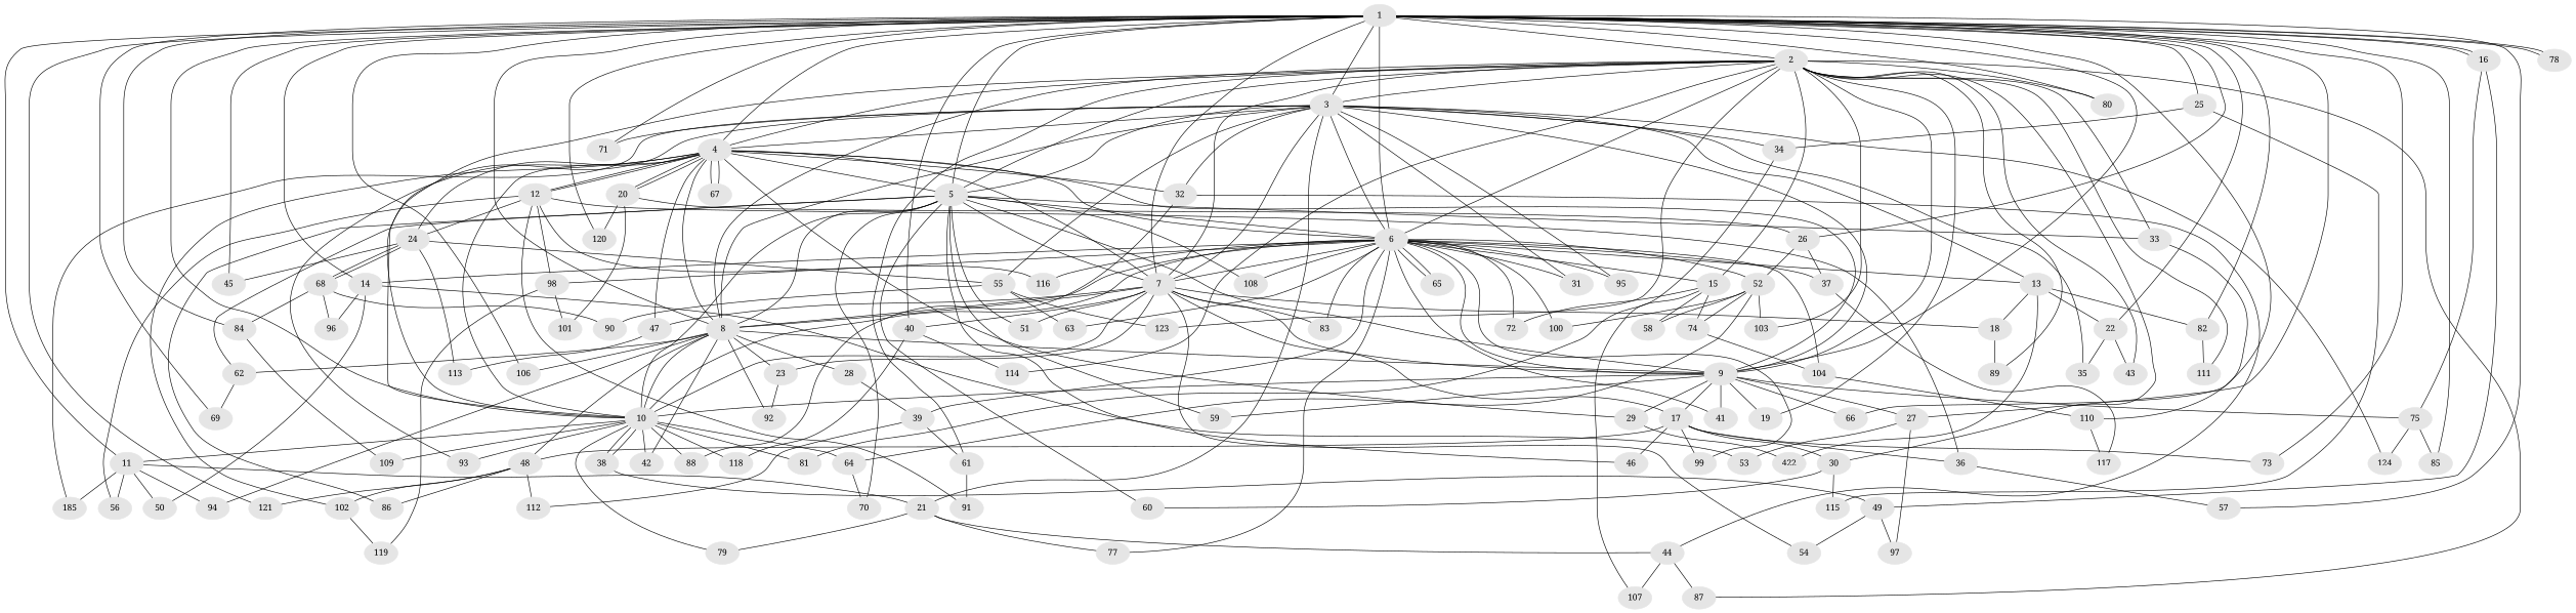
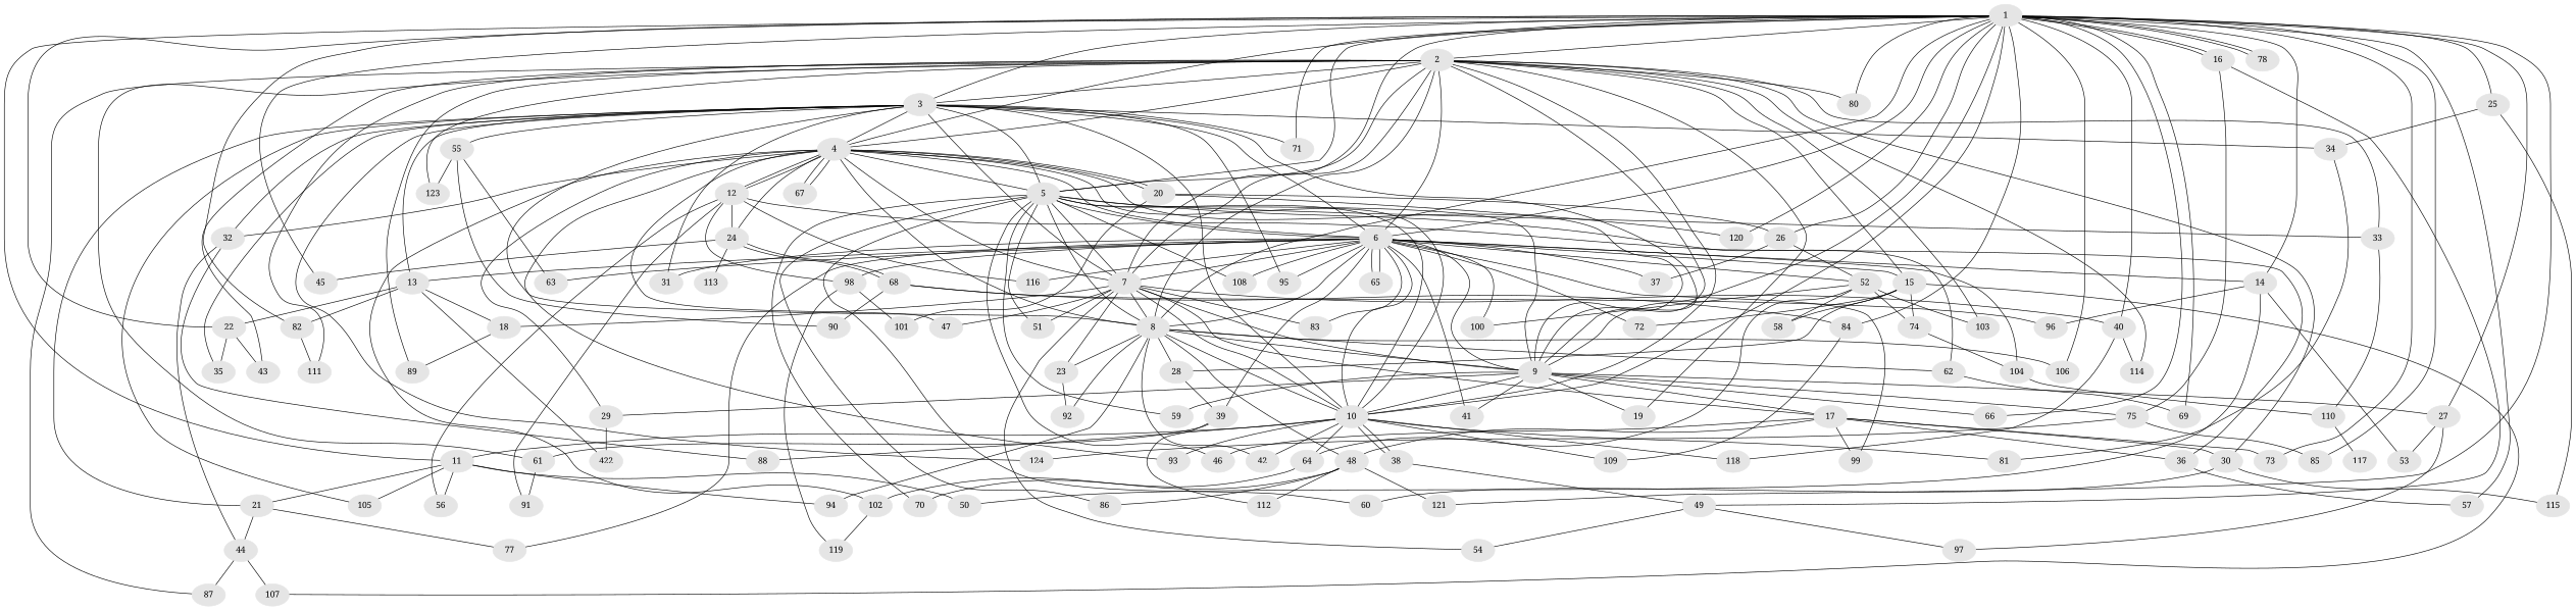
  graph {
    fontname="Noto Serif"
    node [color=gray90 fontname="Noto Serif" style=filled]
    edge [fontname="Noto Serif"]
    1
    2
    3
    4
    5
    6
    7
    8
    9
    10
    11
    14
    16
    22
    25
    26
    27
    40
    45
    57
    66
    69
    71
    73
    78
    80
    82
    84
    85
    106
    120
    121
    15
    19
    30
    33
    43
    61
    87
    89
    103
    111
    114
    123
    13
    21
    31
    32
    34
    35
    55
    95
-   105 [label=185]
+   105
    124
    12
    20
    24
    29
    47
    67
    93
    102
    46
    51
    59
    60
    62
    70
    86
    108
    37
    39
    41
    52
    63
    65
    72
    77
    83
    98
    99
    100
    104
    116
    17
    18
    23
    54
    28
    42
    48
    92
    94
    75
    38
    64
-   79
    81
    88
    109
    118
    50
    56
    53
    96
    49
    115
    97
    58
    74
    107
    110
    91
    n114 [label=422]
    44
    90
    36
    101
    68
    113
    119
    117
    112
    1 -- 2
    1 -- 3
    1 -- 4
    1 -- 5
    1 -- 6
    1 -- 7
    1 -- 8
    1 -- 9
    1 -- 10
    1 -- 11
    1 -- 14
    1 -- 16
    1 -- 16
    1 -- 22
    1 -- 25
    1 -- 26
    1 -- 27
    1 -- 40
    1 -- 45
    1 -- 57
    1 -- 66
    1 -- 69
    1 -- 71
    1 -- 73
    1 -- 78
    1 -- 78
    1 -- 80
    1 -- 82
    1 -- 84
    1 -- 85
    1 -- 106
    1 -- 120
    1 -- 121
    2 -- 3
    2 -- 4
    2 -- 5
    2 -- 6
    2 -- 7
    2 -- 8
    2 -- 9
    2 -- 10
    2 -- 80
    2 -- 15
    2 -- 19
    2 -- 30
    2 -- 33
    2 -- 43
    2 -- 61
    2 -- 87
    2 -- 89
    2 -- 103
    2 -- 111
    2 -- 114
    2 -- 123
    3 -- 4
    3 -- 5
    3 -- 6
    3 -- 7
    3 -- 8
    3 -- 9
    3 -- 10
    3 -- 71
    3 -- 13
    3 -- 21
    3 -- 31
    3 -- 32
    3 -- 34
    3 -- 35
    3 -- 55
    3 -- 95
    3 -- 105
    3 -- 124
    4 -- 5
    4 -- 6
    4 -- 7
    4 -- 8
    4 -- 9
    4 -- 10
    4 -- 32
    4 -- 12
    4 -- 12
    4 -- 20
    4 -- 20
    4 -- 24
    4 -- 29
    4 -- 47
    4 -- 67
    4 -- 67
    4 -- 93
    4 -- 102
    5 -- 6
    5 -- 7
    5 -- 8
    5 -- 9
    5 -- 10
    5 -- 33
    5 -- 46
    5 -- 51
    5 -- 59
    5 -- 60
    5 -- 62
    5 -- 70
    5 -- 86
    5 -- 108
    6 -- 7
    6 -- 8
    6 -- 9
    6 -- 10
    6 -- 14
    6 -- 15
    6 -- 13
    6 -- 31
    6 -- 95
    6 -- 108
    6 -- 37
    6 -- 39
    6 -- 41
    6 -- 52
    6 -- 63
    6 -- 65
    6 -- 65
    6 -- 72
    6 -- 77
    6 -- 83
    6 -- 98
    6 -- 99
    6 -- 100
    6 -- 104
    6 -- 116
    7 -- 8
    7 -- 9
    7 -- 10
    7 -- 40
    7 -- 47
    7 -- 51
    7 -- 83
    7 -- 17
    7 -- 18
    7 -- 23
    7 -- 54
    8 -- 9
    8 -- 10
    8 -- 106
    8 -- 62
    8 -- 23
    8 -- 28
    8 -- 42
    8 -- 48
    8 -- 92
    8 -- 94
    9 -- 10
    9 -- 27
    9 -- 66
    9 -- 19
    9 -- 29
    9 -- 59
    9 -- 41
    9 -- 17
    9 -- 75
    10 -- 11
    10 -- 93
    10 -- 42
    10 -- 38
    10 -- 38
    10 -- 64
-   10 -- 79
    10 -- 81
    10 -- 88
    10 -- 109
    10 -- 118
    11 -- 21
    11 -- 105
    11 -- 94
    11 -- 50
    11 -- 56
    14 -- 50
    14 -- 53
    14 -- 96
    16 -- 75
    16 -- 49
    22 -- 43
    22 -- 35
    25 -- 34
    25 -- 115
    26 -- 37
    26 -- 52
    27 -- 53
    27 -- 97
    40 -- 114
    40 -- 118
    82 -- 111
    84 -- 109
    15 -- 72
+   15 -- 28
    15 -- 58
    15 -- 74
    15 -- 107
    30 -- 60
    30 -- 115
    33 -- 110
    61 -- 91
    13 -- 22
    13 -- 82
    13 -- 18
    13 -- n114
    21 -- 77
-   21 -- 79
    21 -- 44
    32 -- 88
    32 -- 44
    34 -- 81
    55 -- 123
    55 -- 63
    55 -- 90
    12 -- 24
    12 -- 98
    12 -- 116
    12 -- 56
    12 -- 91
    12 -- 36
    20 -- 26
    20 -- 120
    20 -- 101
    24 -- 45
-   24 -- 55
    24 -- 68
    24 -- 68
    24 -- 113
    29 -- n114
-   47 -- 113
    102 -- 119
    62 -- 69
-   37 -- 117
    39 -- 61
    39 -- 112
    52 -- 103
    52 -- 100
    52 -- 64
    52 -- 58
    52 -- 74
    98 -- 101
    98 -- 119
    104 -- 110
    17 -- 73
    17 -- 30
    17 -- 46
    17 -- 99
    17 -- 48
    17 -- 36
    18 -- 89
    23 -- 92
    28 -- 39
    48 -- 121
    48 -- 102
    48 -- 86
    48 -- 112
    75 -- 85
    75 -- 124
    38 -- 49
    64 -- 70
    49 -- 54
    49 -- 97
    74 -- 104
    110 -- 117
    44 -- 87
    44 -- 107
    36 -- 57
    68 -- 84
    68 -- 96
    68 -- 90
  }
